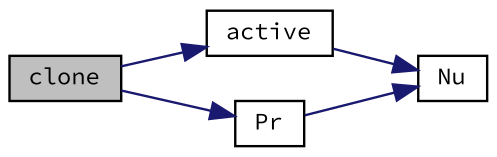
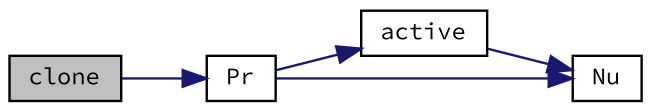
  digraph {
    fontname="Source Code Pro"
    rankdir=LR
    node [color=black fontname="Source Code Pro" fontsize=10 shape=record]
    edge [color=midnightblue fontname="Source Code Pro" fontsize=10 labelfontname=Helvetica labelfontsize=10 style=solid]
    n1 [fillcolor=grey75 fontcolor=black height=0.2 label=clone style=filled width=0.4]
    n2 [height=0.2 label=active width=0.4]
    n3 [height=0.2 label=Pr width=0.4]
    n4 [height=0.2 label=Nu width=0.4]
-   n1 -> n2
+   n3 -> n2
    n1 -> n3
    n2 -> n4
    n3 -> n4
  }
